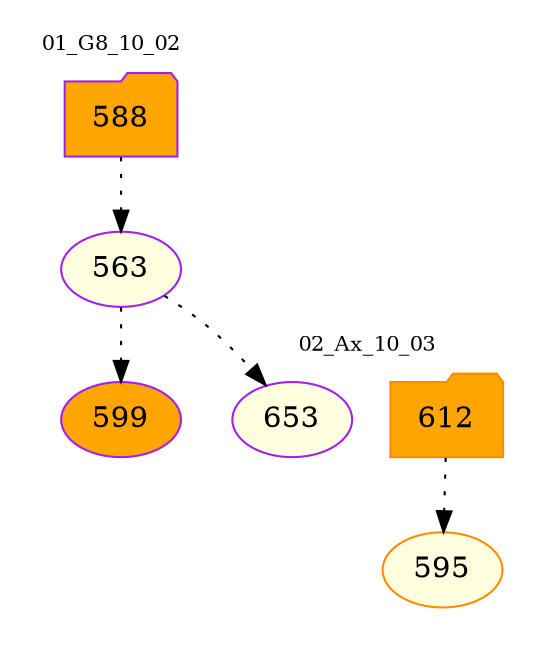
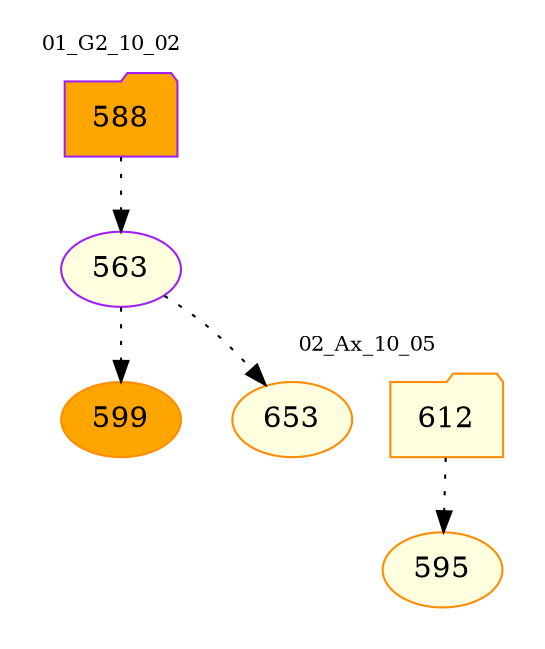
  digraph {
    node [color=darkorange fillcolor=lightyellow shape=ellipse style=filled]
    edge [color=black style=dotted]
-   n1 [fillcolor=orange label=612 shape=folder]
+   n1 [label=612 shape=folder]
    n2 [label=595]
-   n3 [color=purple label=653]
+   n3 [label=653]
    n4 [color=purple fillcolor=orange label=588 shape=folder]
    n5 [color=purple label=563]
-   n6 [color=purple fillcolor=orange label=599]
+   n6 [fillcolor=orange label=599]
    subgraph cluster_1 {
      color=white
      fontsize=10
-     label="02_Ax_10_03"
+     label="02_Ax_10_05"
      n1
      n2
      n3
    }
    subgraph cluster_2 {
      color=white
      fontsize=10
-     label="01_G8_10_02"
+     label="01_G2_10_02"
      n4
      n5
      n6
    }
    n1 -> n2
    n4 -> n5
    n5 -> n3
    n5 -> n6
  }
